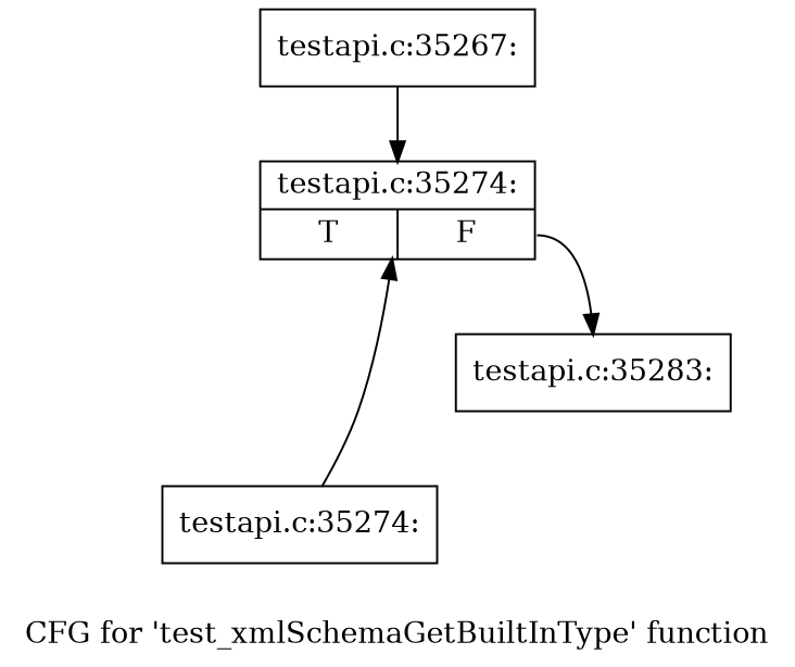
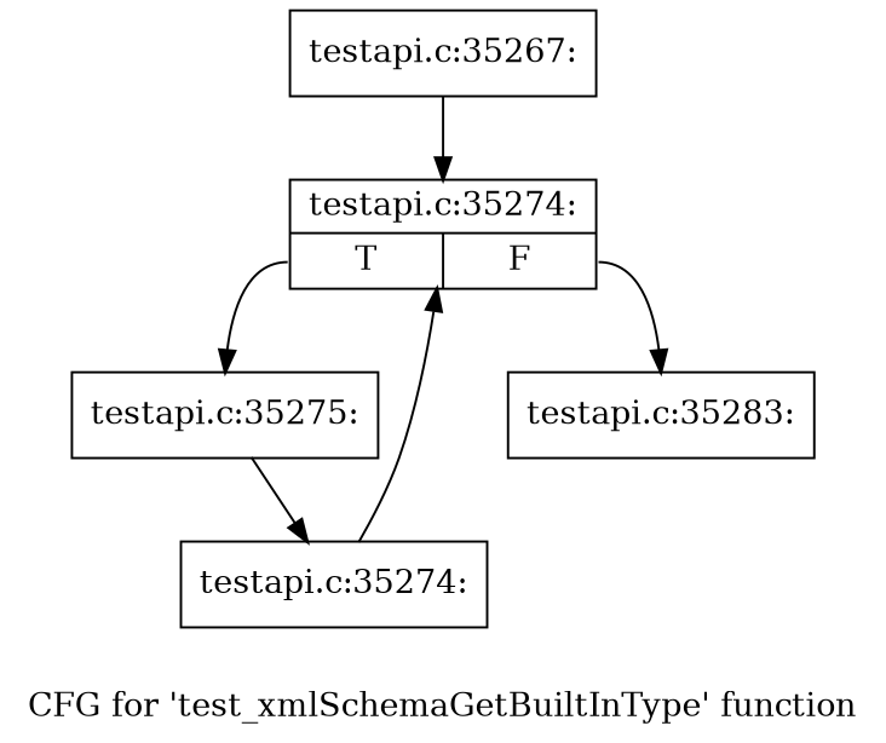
  digraph {
    label="CFG for 'test_xmlSchemaGetBuiltInType' function"
    node [shape=record]
    n1 [label="{testapi.c:35267:}"]
    n2 [label="{testapi.c:35274:|{<s0>T|<s1>F}}"]
+   n3 [label="{testapi.c:35275:}"]
    n4 [label="{testapi.c:35283:}"]
    n5 [label="{testapi.c:35274:}"]
    n1 -> n2
+   n2 -> n3 [tailport=s0]
    n2 -> n4 [tailport=s1]
+   n3 -> n5
    n5 -> n2
  }
